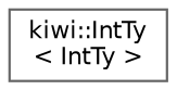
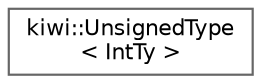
  digraph {
    rankdir=LR
-   n1 [color=grey40 fillcolor=white fontname=Helvetica fontsize=10 height=0.2 label="kiwi::IntTy\l\< IntTy \>" shape=box style=filled width=0.4]
+   n1 [color=grey40 fillcolor=white fontname=Helvetica fontsize=10 height=0.2 label="kiwi::UnsignedType\l\< IntTy \>" shape=box style=filled width=0.4]
  }
